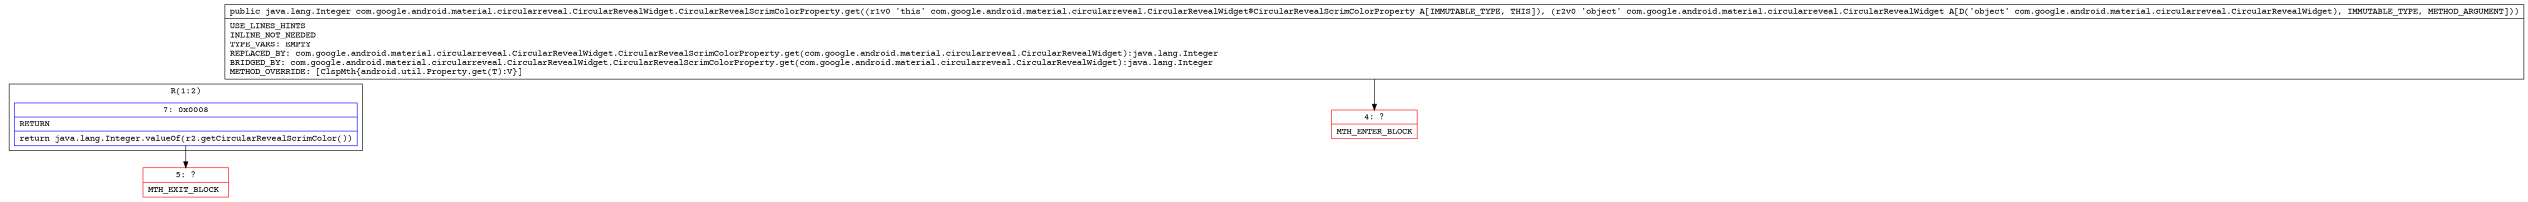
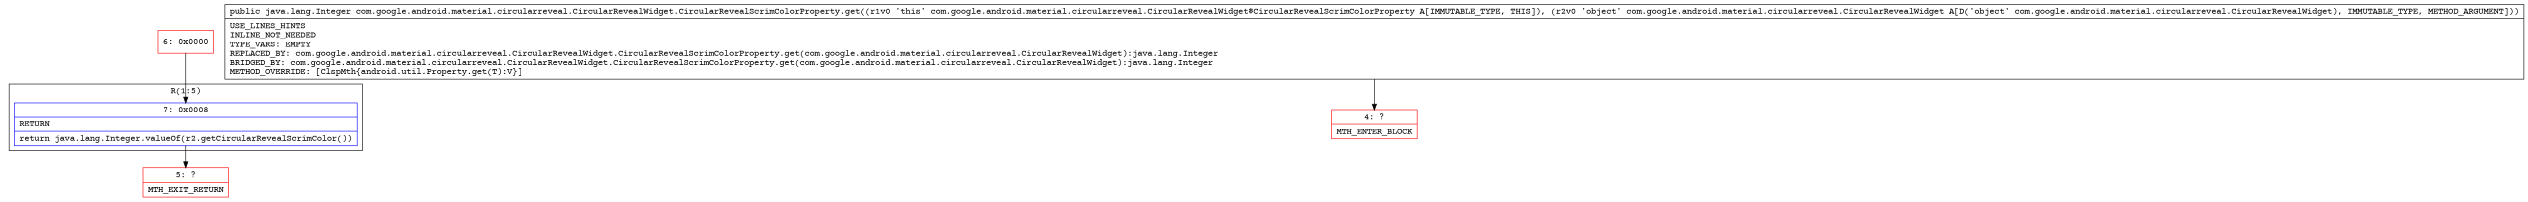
  digraph {
    fontname="Courier Prime"
    node [color=red fontname="Courier Prime" shape=record]
    edge [fontname="Courier Prime"]
    n1 [color=blue label="{7\:\ 0x0008|RETURN\l|return java.lang.Integer.valueOf(r2.getCircularRevealScrimColor())\l}"]
-   n2 [label="{5\:\ ?|MTH_EXIT_BLOCK\l}"]
+   n2 [label="{5\:\ ?|MTH_EXIT_RETURN\l}"]
    n3 [label="{4\:\ ?|MTH_ENTER_BLOCK\l}"]
+   n4 [label="{6\:\ 0x0000}"]
    n5 [label="{public java.lang.Integer com.google.android.material.circularreveal.CircularRevealWidget.CircularRevealScrimColorProperty.get((r1v0 'this' com.google.android.material.circularreveal.CircularRevealWidget$CircularRevealScrimColorProperty A[IMMUTABLE_TYPE, THIS]), (r2v0 'object' com.google.android.material.circularreveal.CircularRevealWidget A[D('object' com.google.android.material.circularreveal.CircularRevealWidget), IMMUTABLE_TYPE, METHOD_ARGUMENT]))  | USE_LINES_HINTS\lINLINE_NOT_NEEDED\lTYPE_VARS: EMPTY\lREPLACED_BY: com.google.android.material.circularreveal.CircularRevealWidget.CircularRevealScrimColorProperty.get(com.google.android.material.circularreveal.CircularRevealWidget):java.lang.Integer\lBRIDGED_BY: com.google.android.material.circularreveal.CircularRevealWidget.CircularRevealScrimColorProperty.get(com.google.android.material.circularreveal.CircularRevealWidget):java.lang.Integer\lMETHOD_OVERRIDE: [ClspMth\{android.util.Property.get(T):V\}]\l}" color=""]
    subgraph cluster_1 {
-     label="R(1:2)"
+     label="R(1:5)"
      n1
    }
    n1 -> n2
+   n4 -> n1
    n5 -> n3
  }
